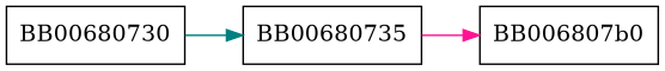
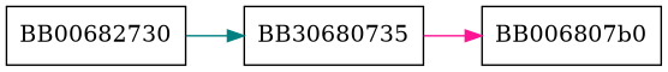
  digraph {
    rankdir=LR
    splines=ortho
    node [shape=box]
-   BB00680730
-   BB00680735
+   BB00680730 [label=BB00682730]
+   BB00680735 [label=BB30680735]
    BB006807b0
    BB00680730 -> BB00680735 [color=teal]
    BB00680735 -> BB006807b0 [color=deeppink]
  }
